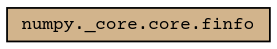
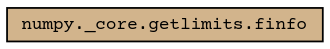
  digraph {
    rankdir=TB
    fontname="Courier Prime"
-   n1 [color=black fillcolor=tan fontname="Courier Prime" fontsize=10 height=0.2 label="numpy._core.core.finfo" shape=record style=filled width=0.4]
+   n1 [color=black fillcolor=tan fontname="Courier Prime" fontsize=10 height=0.2 label="numpy._core.getlimits.finfo" shape=record style=filled width=0.4]
  }
